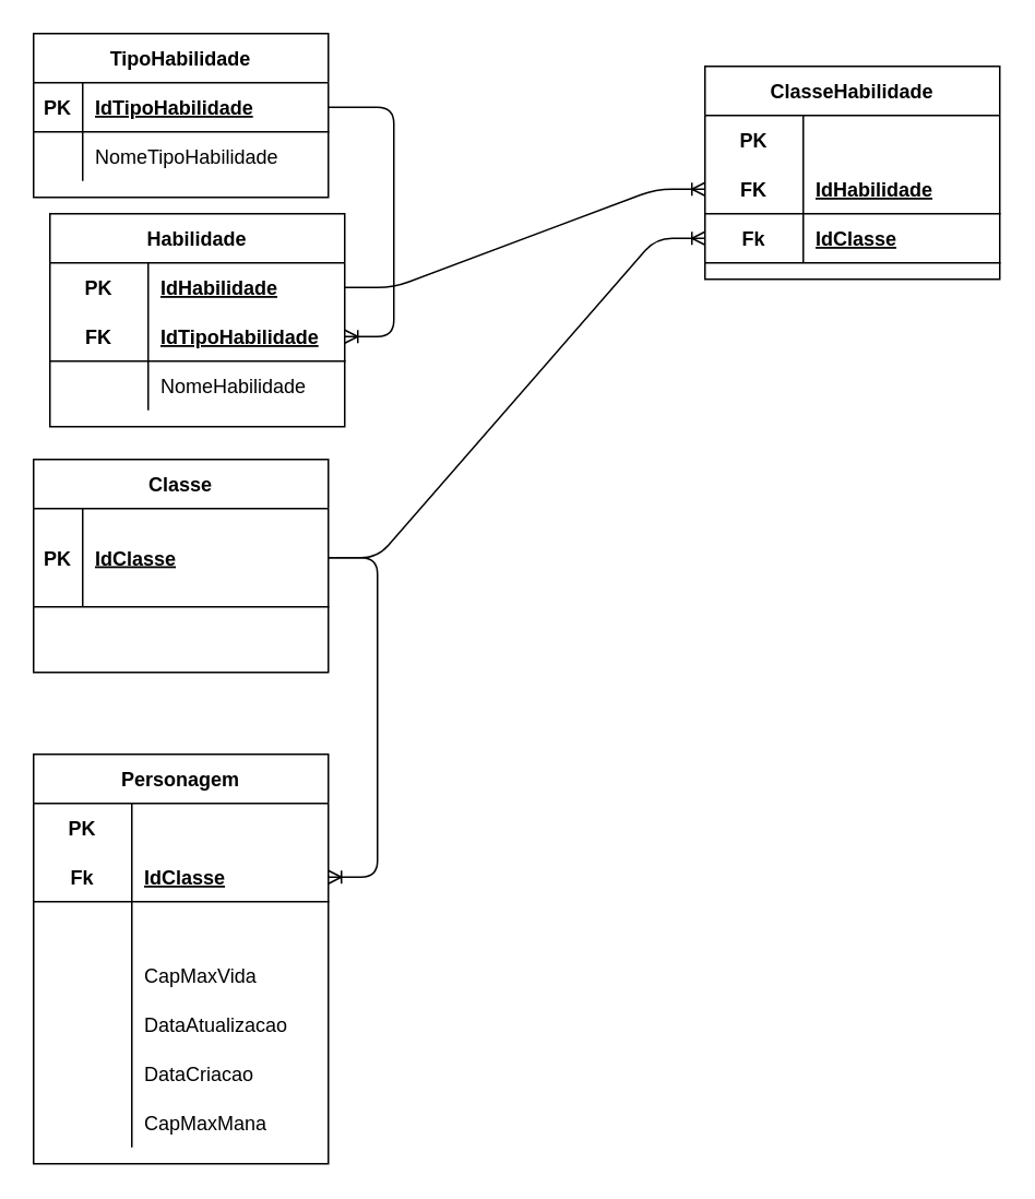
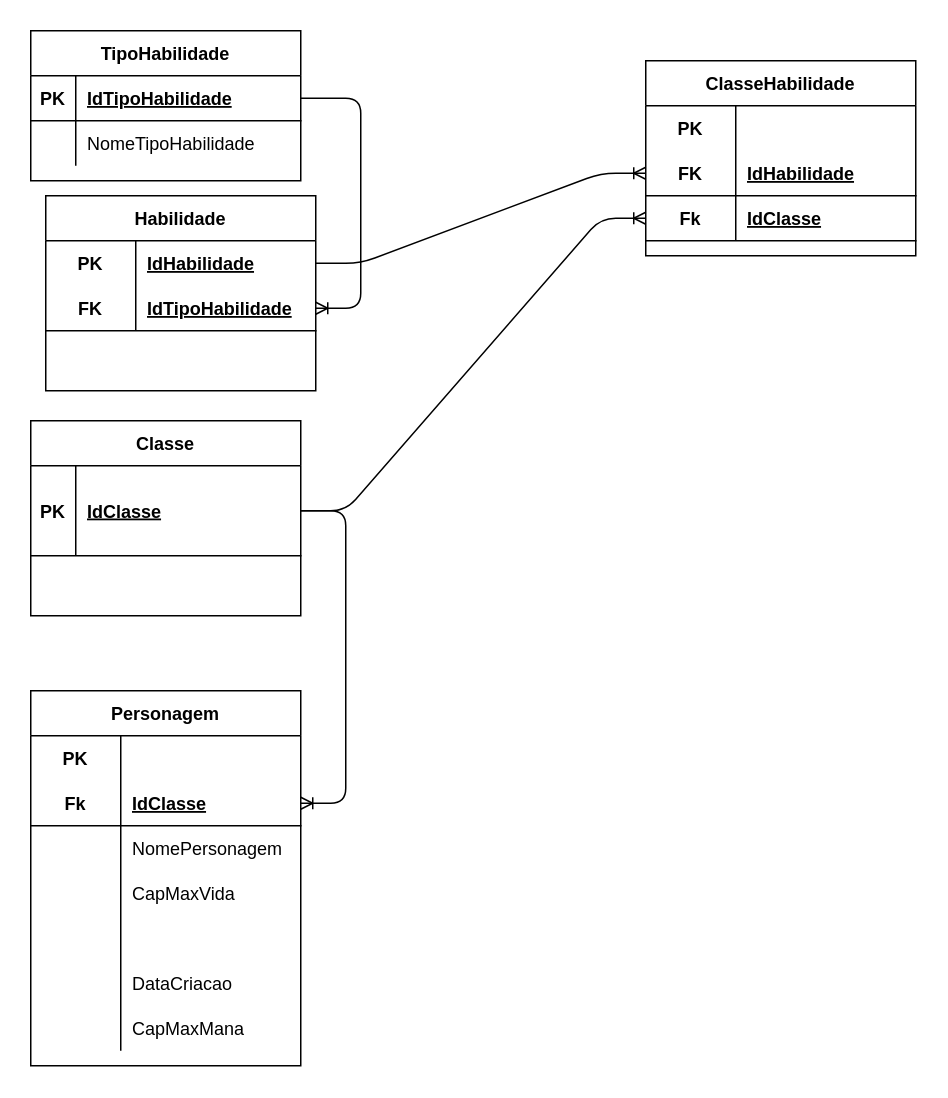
  <mxCell id="0" />
  <mxCell id="1" parent="0" />
  <mxCell id="2" value="Habilidade" style="shape=table;startSize=30;container=1;collapsible=1;childLayout=tableLayout;fixedRows=1;rowLines=0;fontStyle=1;align=center;resizeLast=1;" vertex="1" parent="1"><mxGeometry x="30" y="130" width="180" height="130" as="geometry" /></mxCell>
  <mxCell id="3" value="" style="shape=partialRectangle;collapsible=0;dropTarget=0;pointerEvents=0;fillColor=none;top=0;left=0;bottom=0;right=0;points=[[0,0.5],[1,0.5]];portConstraint=eastwest;" vertex="1" parent="2"><mxGeometry y="30" width="180" height="30" as="geometry" /></mxCell>
  <mxCell id="4" value="PK" style="shape=partialRectangle;connectable=0;fillColor=none;top=0;left=0;bottom=0;right=0;fontStyle=1;overflow=hidden;" vertex="1" parent="3"><mxGeometry width="60" height="30" as="geometry" /></mxCell>
  <mxCell id="5" value="IdHabilidade" style="shape=partialRectangle;connectable=0;fillColor=none;top=0;left=0;bottom=0;right=0;align=left;spacingLeft=6;fontStyle=5;overflow=hidden;" vertex="1" parent="3"><mxGeometry x="60" width="120" height="30" as="geometry" /></mxCell>
  <mxCell id="6" value="" style="shape=partialRectangle;collapsible=0;dropTarget=0;pointerEvents=0;fillColor=none;top=0;left=0;bottom=1;right=0;points=[[0,0.5],[1,0.5]];portConstraint=eastwest;" vertex="1" parent="2"><mxGeometry y="60" width="180" height="30" as="geometry" /></mxCell>
  <mxCell id="7" value="FK" style="shape=partialRectangle;connectable=0;fillColor=none;top=0;left=0;bottom=0;right=0;fontStyle=1;overflow=hidden;" vertex="1" parent="6"><mxGeometry width="60" height="30" as="geometry" /></mxCell>
  <mxCell id="8" value="IdTipoHabilidade" style="shape=partialRectangle;connectable=0;fillColor=none;top=0;left=0;bottom=0;right=0;align=left;spacingLeft=6;fontStyle=5;overflow=hidden;" vertex="1" parent="6"><mxGeometry x="60" width="120" height="30" as="geometry" /></mxCell>
  <mxCell id="9" value="" style="shape=partialRectangle;collapsible=0;dropTarget=0;pointerEvents=0;fillColor=none;top=0;left=0;bottom=0;right=0;points=[[0,0.5],[1,0.5]];portConstraint=eastwest;" vertex="1" parent="2"><mxGeometry y="90" width="180" height="30" as="geometry" /></mxCell>
  <mxCell id="10" value="" style="shape=partialRectangle;connectable=0;fillColor=none;top=0;left=0;bottom=0;right=0;editable=1;overflow=hidden;" vertex="1" parent="9"><mxGeometry width="60" height="30" as="geometry" /></mxCell>
- <mxCell id="11" value="NomeHabilidade" style="shape=partialRectangle;connectable=0;fillColor=none;top=0;left=0;bottom=0;right=0;align=left;spacingLeft=6;overflow=hidden;" vertex="1" parent="9"><mxGeometry x="60" width="120" height="30" as="geometry" /></mxCell>
  <mxCell id="12" value="Classe" style="shape=table;startSize=30;container=1;collapsible=1;childLayout=tableLayout;fixedRows=1;rowLines=0;fontStyle=1;align=center;resizeLast=1;" vertex="1" parent="1"><mxGeometry x="20" y="280" width="180" height="130" as="geometry" /></mxCell>
  <mxCell id="13" value="" style="shape=partialRectangle;collapsible=0;dropTarget=0;pointerEvents=0;fillColor=none;top=0;left=0;bottom=1;right=0;points=[[0,0.5],[1,0.5]];portConstraint=eastwest;" vertex="1" parent="12"><mxGeometry y="30" width="180" height="60" as="geometry" /></mxCell>
  <mxCell id="14" value="PK" style="shape=partialRectangle;connectable=0;fillColor=none;top=0;left=0;bottom=0;right=0;fontStyle=1;overflow=hidden;" vertex="1" parent="13"><mxGeometry width="30" height="60" as="geometry" /></mxCell>
  <mxCell id="15" value="IdClasse" style="shape=partialRectangle;connectable=0;fillColor=none;top=0;left=0;bottom=0;right=0;align=left;spacingLeft=6;fontStyle=5;overflow=hidden;" vertex="1" parent="13"><mxGeometry x="30" width="150" height="60" as="geometry" /></mxCell>
  <mxCell id="16" value="" style="shape=partialRectangle;collapsible=0;dropTarget=0;pointerEvents=0;fillColor=none;top=0;left=0;bottom=0;right=0;points=[[0,0.5],[1,0.5]];portConstraint=eastwest;" vertex="1" parent="12"><mxGeometry y="90" width="180" height="30" as="geometry" /></mxCell>
  <mxCell id="17" value="" style="shape=partialRectangle;connectable=0;fillColor=none;top=0;left=0;bottom=0;right=0;editable=1;overflow=hidden;" vertex="1" parent="16"><mxGeometry width="30" height="30" as="geometry" /></mxCell>
  <mxCell id="18" value="TipoHabilidade" style="shape=table;startSize=30;container=1;collapsible=1;childLayout=tableLayout;fixedRows=1;rowLines=0;fontStyle=1;align=center;resizeLast=1;" vertex="1" parent="1"><mxGeometry x="20" y="20" width="180" height="100" as="geometry" /></mxCell>
  <mxCell id="19" value="" style="shape=partialRectangle;collapsible=0;dropTarget=0;pointerEvents=0;fillColor=none;top=0;left=0;bottom=1;right=0;points=[[0,0.5],[1,0.5]];portConstraint=eastwest;" vertex="1" parent="18"><mxGeometry y="30" width="180" height="30" as="geometry" /></mxCell>
  <mxCell id="20" value="PK" style="shape=partialRectangle;connectable=0;fillColor=none;top=0;left=0;bottom=0;right=0;fontStyle=1;overflow=hidden;" vertex="1" parent="19"><mxGeometry width="30" height="30" as="geometry" /></mxCell>
  <mxCell id="21" value="IdTipoHabilidade" style="shape=partialRectangle;connectable=0;fillColor=none;top=0;left=0;bottom=0;right=0;align=left;spacingLeft=6;fontStyle=5;overflow=hidden;" vertex="1" parent="19"><mxGeometry x="30" width="150" height="30" as="geometry" /></mxCell>
  <mxCell id="22" value="" style="shape=partialRectangle;collapsible=0;dropTarget=0;pointerEvents=0;fillColor=none;top=0;left=0;bottom=0;right=0;points=[[0,0.5],[1,0.5]];portConstraint=eastwest;" vertex="1" parent="18"><mxGeometry y="60" width="180" height="30" as="geometry" /></mxCell>
  <mxCell id="23" value="" style="shape=partialRectangle;connectable=0;fillColor=none;top=0;left=0;bottom=0;right=0;editable=1;overflow=hidden;" vertex="1" parent="22"><mxGeometry width="30" height="30" as="geometry" /></mxCell>
  <mxCell id="24" value="NomeTipoHabilidade" style="shape=partialRectangle;connectable=0;fillColor=none;top=0;left=0;bottom=0;right=0;align=left;spacingLeft=6;overflow=hidden;" vertex="1" parent="22"><mxGeometry x="30" width="150" height="30" as="geometry" /></mxCell>
  <mxCell id="25" value="ClasseHabilidade" style="shape=table;startSize=30;container=1;collapsible=1;childLayout=tableLayout;fixedRows=1;rowLines=0;fontStyle=1;align=center;resizeLast=1;" vertex="1" parent="1"><mxGeometry x="430" y="40" width="180" height="130" as="geometry" /></mxCell>
  <mxCell id="26" value="" style="shape=partialRectangle;collapsible=0;dropTarget=0;pointerEvents=0;fillColor=none;top=0;left=0;bottom=0;right=0;points=[[0,0.5],[1,0.5]];portConstraint=eastwest;" vertex="1" parent="25"><mxGeometry y="30" width="180" height="30" as="geometry" /></mxCell>
  <mxCell id="27" value="PK" style="shape=partialRectangle;connectable=0;fillColor=none;top=0;left=0;bottom=0;right=0;fontStyle=1;overflow=hidden;" vertex="1" parent="26"><mxGeometry width="60" height="30" as="geometry" /></mxCell>
  <mxCell id="28" value="" style="shape=partialRectangle;collapsible=0;dropTarget=0;pointerEvents=0;fillColor=none;top=0;left=0;bottom=1;right=0;points=[[0,0.5],[1,0.5]];portConstraint=eastwest;" vertex="1" parent="25"><mxGeometry y="60" width="180" height="30" as="geometry" /></mxCell>
  <mxCell id="29" value="FK" style="shape=partialRectangle;connectable=0;fillColor=none;top=0;left=0;bottom=0;right=0;fontStyle=1;overflow=hidden;" vertex="1" parent="28"><mxGeometry width="60" height="30" as="geometry" /></mxCell>
  <mxCell id="30" value="IdHabilidade" style="shape=partialRectangle;connectable=0;fillColor=none;top=0;left=0;bottom=0;right=0;align=left;spacingLeft=6;fontStyle=5;overflow=hidden;" vertex="1" parent="28"><mxGeometry x="60" width="120" height="30" as="geometry" /></mxCell>
  <mxCell id="31" style="shape=partialRectangle;collapsible=0;dropTarget=0;pointerEvents=0;fillColor=none;top=0;left=0;bottom=1;right=0;points=[[0,0.5],[1,0.5]];portConstraint=eastwest;" vertex="1" parent="25"><mxGeometry y="90" width="180" height="30" as="geometry" /></mxCell>
  <mxCell id="32" value="Fk" style="shape=partialRectangle;connectable=0;fillColor=none;top=0;left=0;bottom=0;right=0;fontStyle=1;overflow=hidden;" vertex="1" parent="31"><mxGeometry width="60" height="30" as="geometry" /></mxCell>
  <mxCell id="33" value="IdClasse" style="shape=partialRectangle;connectable=0;fillColor=none;top=0;left=0;bottom=0;right=0;align=left;spacingLeft=6;fontStyle=5;overflow=hidden;" vertex="1" parent="31"><mxGeometry x="60" width="120" height="30" as="geometry" /></mxCell>
  <mxCell id="34" value="Personagem" style="shape=table;startSize=30;container=1;collapsible=1;childLayout=tableLayout;fixedRows=1;rowLines=0;fontStyle=1;align=center;resizeLast=1;" vertex="1" parent="1"><mxGeometry x="20" y="460" width="180" height="250" as="geometry" /></mxCell>
  <mxCell id="35" value="" style="shape=partialRectangle;collapsible=0;dropTarget=0;pointerEvents=0;fillColor=none;top=0;left=0;bottom=0;right=0;points=[[0,0.5],[1,0.5]];portConstraint=eastwest;" vertex="1" parent="34"><mxGeometry y="30" width="180" height="30" as="geometry" /></mxCell>
  <mxCell id="36" value="PK" style="shape=partialRectangle;connectable=0;fillColor=none;top=0;left=0;bottom=0;right=0;fontStyle=1;overflow=hidden;" vertex="1" parent="35"><mxGeometry width="60" height="30" as="geometry" /></mxCell>
  <mxCell id="37" value="" style="shape=partialRectangle;collapsible=0;dropTarget=0;pointerEvents=0;fillColor=none;top=0;left=0;bottom=1;right=0;points=[[0,0.5],[1,0.5]];portConstraint=eastwest;" vertex="1" parent="34"><mxGeometry y="60" width="180" height="30" as="geometry" /></mxCell>
  <mxCell id="38" value="Fk" style="shape=partialRectangle;connectable=0;fillColor=none;top=0;left=0;bottom=0;right=0;fontStyle=1;overflow=hidden;" vertex="1" parent="37"><mxGeometry width="60" height="30" as="geometry" /></mxCell>
  <mxCell id="39" value="IdClasse" style="shape=partialRectangle;connectable=0;fillColor=none;top=0;left=0;bottom=0;right=0;align=left;spacingLeft=6;fontStyle=5;overflow=hidden;" vertex="1" parent="37"><mxGeometry x="60" width="120" height="30" as="geometry" /></mxCell>
  <mxCell id="40" value="" style="shape=partialRectangle;collapsible=0;dropTarget=0;pointerEvents=0;fillColor=none;top=0;left=0;bottom=0;right=0;points=[[0,0.5],[1,0.5]];portConstraint=eastwest;" vertex="1" parent="34"><mxGeometry y="90" width="180" height="30" as="geometry" /></mxCell>
  <mxCell id="41" value="" style="shape=partialRectangle;connectable=0;fillColor=none;top=0;left=0;bottom=0;right=0;editable=1;overflow=hidden;" vertex="1" parent="40"><mxGeometry width="60" height="30" as="geometry" /></mxCell>
+ <mxCell id="42" value="NomePersonagem" style="shape=partialRectangle;connectable=0;fillColor=none;top=0;left=0;bottom=0;right=0;align=left;spacingLeft=6;overflow=hidden;" vertex="1" parent="40"><mxGeometry x="60" width="120" height="30" as="geometry" /></mxCell>
  <mxCell id="43" value="" style="shape=partialRectangle;collapsible=0;dropTarget=0;pointerEvents=0;fillColor=none;top=0;left=0;bottom=0;right=0;points=[[0,0.5],[1,0.5]];portConstraint=eastwest;" vertex="1" parent="34"><mxGeometry y="120" width="180" height="30" as="geometry" /></mxCell>
  <mxCell id="44" value="" style="shape=partialRectangle;connectable=0;fillColor=none;top=0;left=0;bottom=0;right=0;editable=1;overflow=hidden;" vertex="1" parent="43"><mxGeometry width="60" height="30" as="geometry" /></mxCell>
  <mxCell id="45" value="CapMaxVida" style="shape=partialRectangle;connectable=0;fillColor=none;top=0;left=0;bottom=0;right=0;align=left;spacingLeft=6;overflow=hidden;" vertex="1" parent="43"><mxGeometry x="60" width="120" height="30" as="geometry" /></mxCell>
  <mxCell id="46" style="shape=partialRectangle;collapsible=0;dropTarget=0;pointerEvents=0;fillColor=none;top=0;left=0;bottom=0;right=0;points=[[0,0.5],[1,0.5]];portConstraint=eastwest;" vertex="1" parent="34"><mxGeometry y="150" width="180" height="30" as="geometry" /></mxCell>
  <mxCell id="47" style="shape=partialRectangle;connectable=0;fillColor=none;top=0;left=0;bottom=0;right=0;editable=1;overflow=hidden;" vertex="1" parent="46"><mxGeometry width="60" height="30" as="geometry" /></mxCell>
- <mxCell id="48" value="DataAtualizacao" style="shape=partialRectangle;connectable=0;fillColor=none;top=0;left=0;bottom=0;right=0;align=left;spacingLeft=6;overflow=hidden;" vertex="1" parent="46"><mxGeometry x="60" width="120" height="30" as="geometry" /></mxCell>
  <mxCell id="49" style="shape=partialRectangle;collapsible=0;dropTarget=0;pointerEvents=0;fillColor=none;top=0;left=0;bottom=0;right=0;points=[[0,0.5],[1,0.5]];portConstraint=eastwest;" vertex="1" parent="34"><mxGeometry y="180" width="180" height="30" as="geometry" /></mxCell>
  <mxCell id="50" style="shape=partialRectangle;connectable=0;fillColor=none;top=0;left=0;bottom=0;right=0;editable=1;overflow=hidden;" vertex="1" parent="49"><mxGeometry width="60" height="30" as="geometry" /></mxCell>
  <mxCell id="51" value="DataCriacao" style="shape=partialRectangle;connectable=0;fillColor=none;top=0;left=0;bottom=0;right=0;align=left;spacingLeft=6;overflow=hidden;" vertex="1" parent="49"><mxGeometry x="60" width="120" height="30" as="geometry" /></mxCell>
  <mxCell id="52" style="shape=partialRectangle;collapsible=0;dropTarget=0;pointerEvents=0;fillColor=none;top=0;left=0;bottom=0;right=0;points=[[0,0.5],[1,0.5]];portConstraint=eastwest;" vertex="1" parent="34"><mxGeometry y="210" width="180" height="30" as="geometry" /></mxCell>
  <mxCell id="53" style="shape=partialRectangle;connectable=0;fillColor=none;top=0;left=0;bottom=0;right=0;editable=1;overflow=hidden;" vertex="1" parent="52"><mxGeometry width="60" height="30" as="geometry" /></mxCell>
  <mxCell id="54" value="CapMaxMana" style="shape=partialRectangle;connectable=0;fillColor=none;top=0;left=0;bottom=0;right=0;align=left;spacingLeft=6;overflow=hidden;" vertex="1" parent="52"><mxGeometry x="60" width="120" height="30" as="geometry" /></mxCell>
  <mxCell id="55" value="" style="edgeStyle=entityRelationEdgeStyle;fontSize=12;html=1;endArrow=ERoneToMany;" edge="1" parent="1" source="13" target="37"><mxGeometry width="100" height="100" relative="1" as="geometry"><mxPoint x="20" y="400" as="sourcePoint" /><mxPoint x="470" y="380" as="targetPoint" /></mxGeometry></mxCell>
  <mxCell id="56" value="" style="edgeStyle=entityRelationEdgeStyle;fontSize=12;html=1;endArrow=ERoneToMany;" edge="1" parent="1" source="13" target="31"><mxGeometry width="100" height="100" relative="1" as="geometry"><mxPoint x="390" y="280" as="sourcePoint" /><mxPoint x="490" y="180" as="targetPoint" /></mxGeometry></mxCell>
  <mxCell id="57" value="" style="edgeStyle=entityRelationEdgeStyle;fontSize=12;html=1;endArrow=ERoneToMany;" edge="1" parent="1" source="19" target="6"><mxGeometry width="100" height="100" relative="1" as="geometry"><mxPoint x="390" y="280" as="sourcePoint" /><mxPoint x="490" y="180" as="targetPoint" /></mxGeometry></mxCell>
  <mxCell id="58" value="" style="edgeStyle=entityRelationEdgeStyle;fontSize=12;html=1;endArrow=ERoneToMany;" edge="1" parent="1" source="3" target="28"><mxGeometry width="100" height="100" relative="1" as="geometry"><mxPoint x="390" y="280" as="sourcePoint" /><mxPoint x="490" y="180" as="targetPoint" /></mxGeometry></mxCell>
